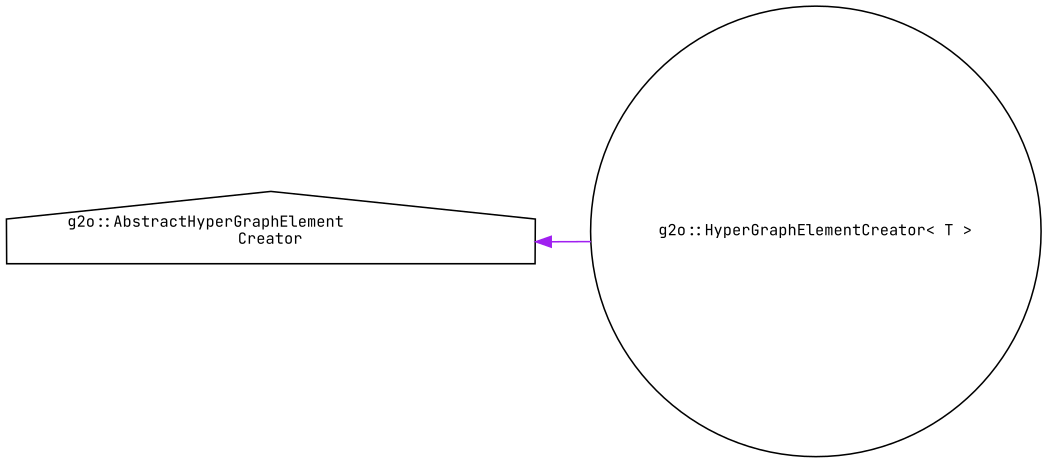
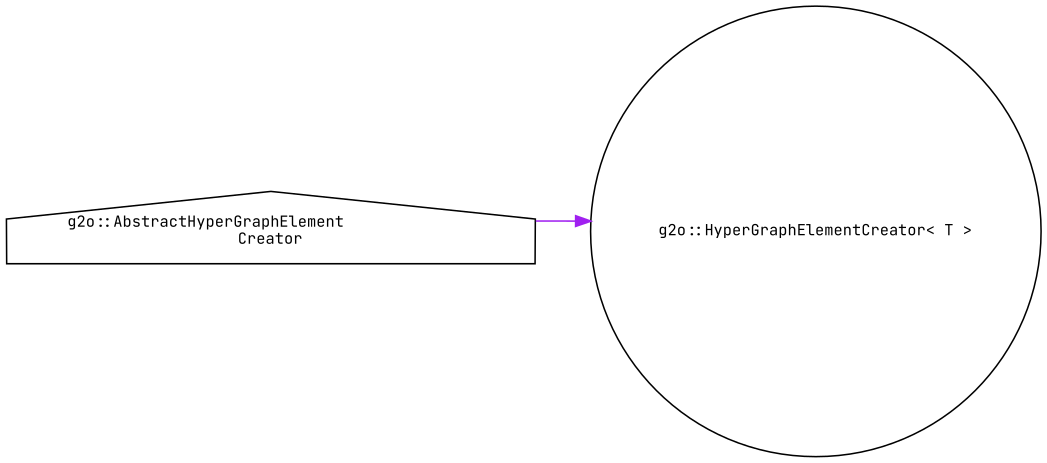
  digraph {
    rankdir=LR
    fontname="JetBrains Mono"
    node [color=black fillcolor=white fontname="JetBrains Mono" fontsize=10 style=filled]
    n1 [height=0.2 label="g2o::AbstractHyperGraphElement\lCreator" shape=house width=0.4]
    n2 [height=0.2 label="g2o::HyperGraphElementCreator\< T \>" shape=circle width=0.4]
-   n1 -> n2 [color=purple dir=back fontname="JetBrains Mono" fontsize=10 labelfontname=Helvetica labelfontsize=10 style=solid]
+   n2 -> n1 [color=purple dir=back fontname="JetBrains Mono" fontsize=10 labelfontname=Helvetica labelfontsize=10 style=solid]
  }
